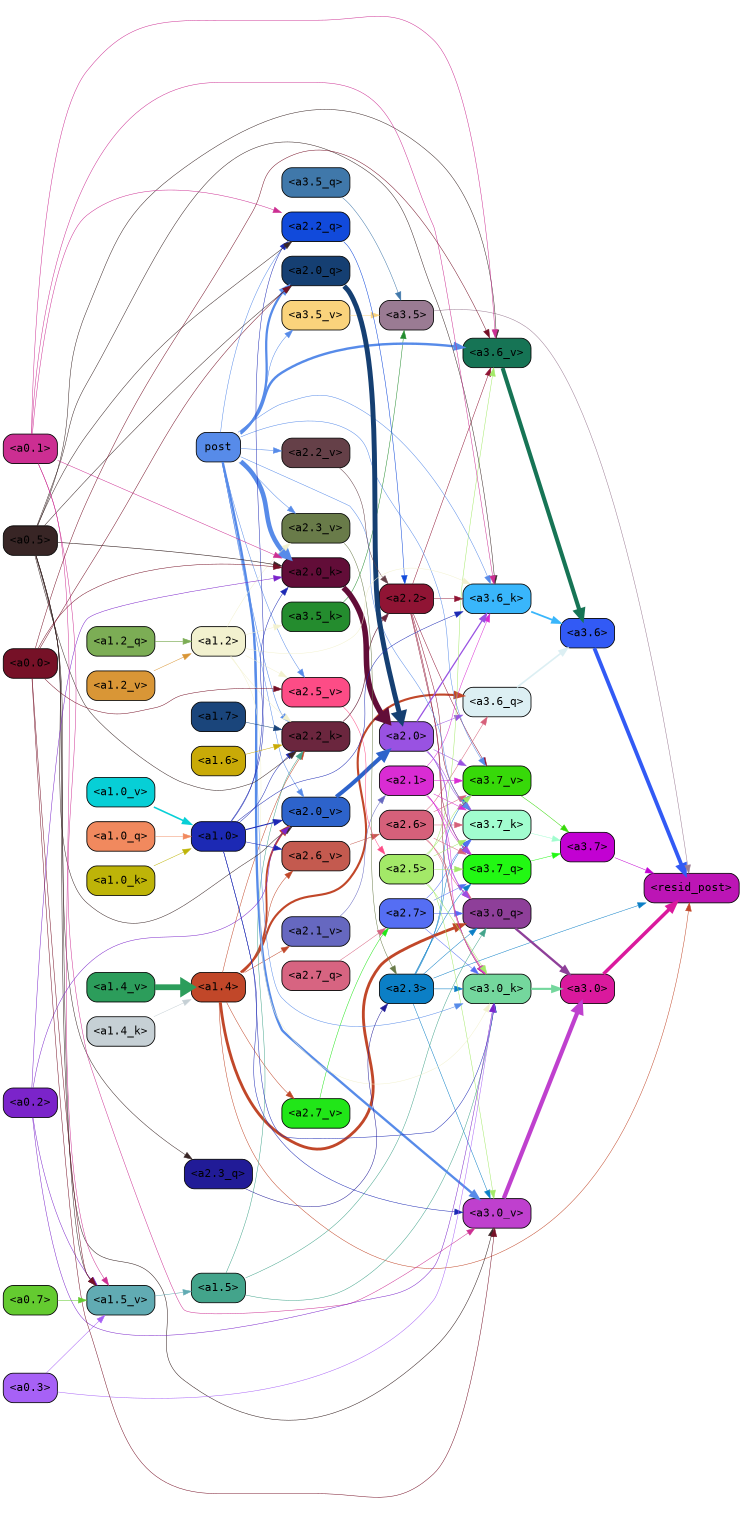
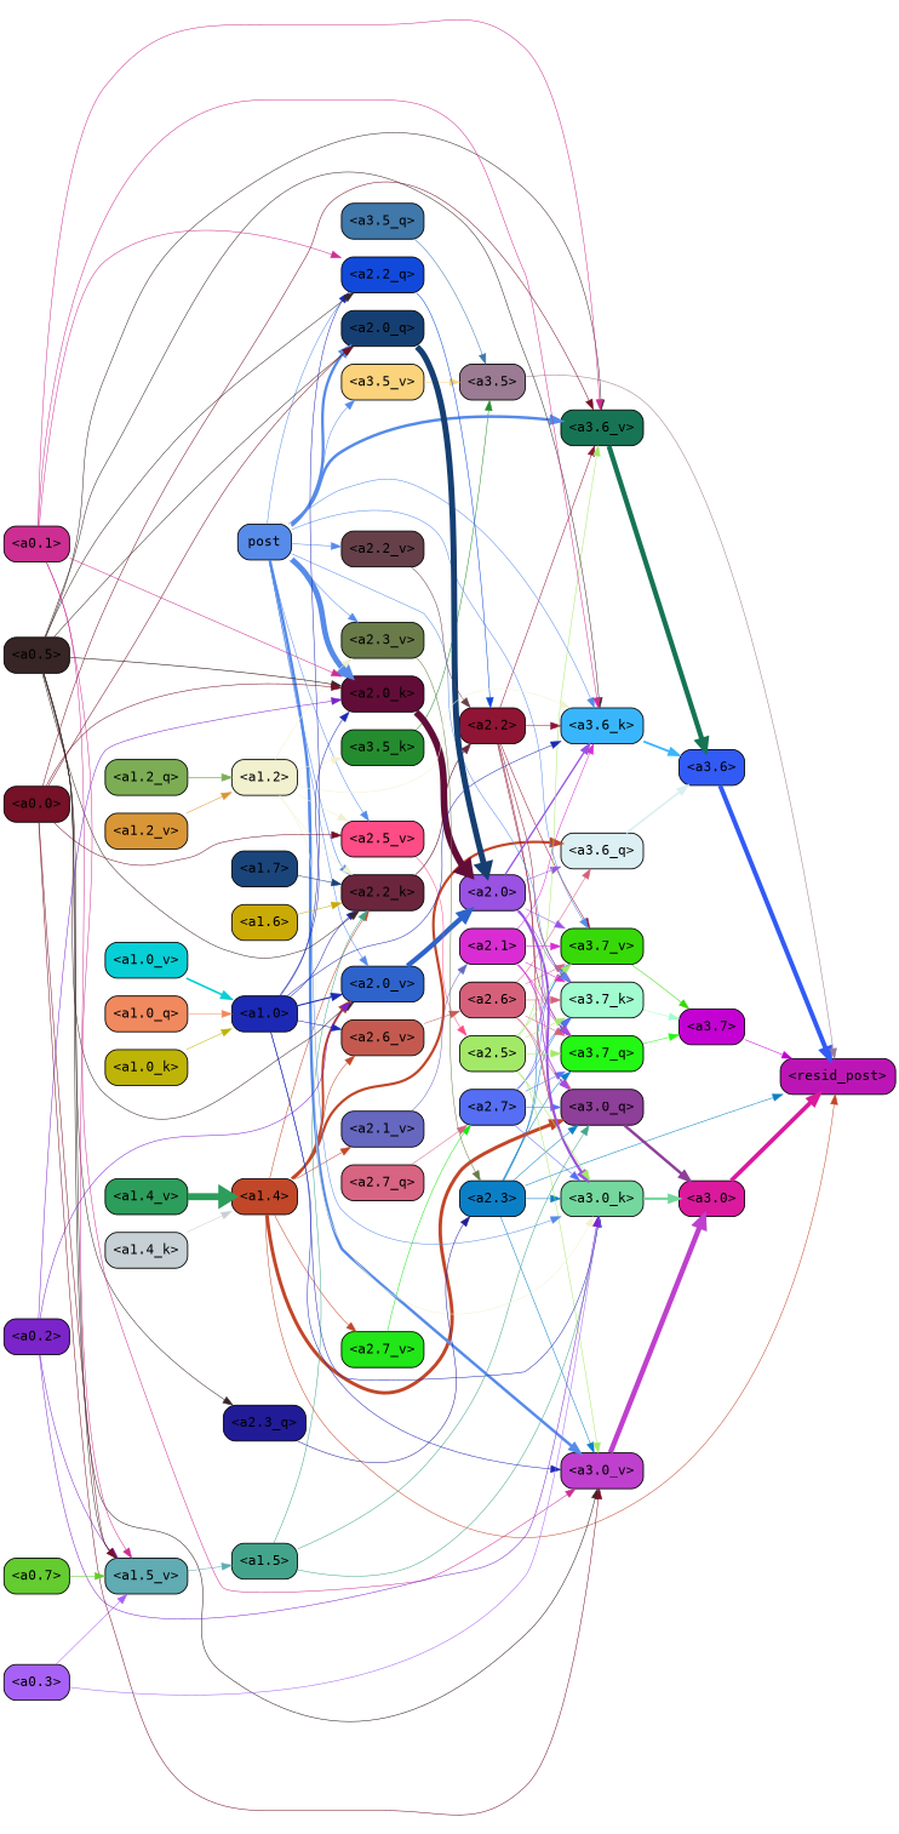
  strict digraph {
    fontname="DejaVu Sans Mono"
    rankdir=LR
    splines=true
    node [color=black fontname="DejaVu Sans Mono" shape=box style="filled, rounded"]
    edge [color="#578be9" fontname="DejaVu Sans Mono" penwidth=0.6]
    "<a3.7>" [fillcolor="#c201d2"]
    "<resid_post>" [fillcolor="#bc15b5"]
    "<a3.6>" [fillcolor="#325af5"]
    "<a3.5>" [fillcolor="#9a7b93"]
    "<a3.0>" [fillcolor="#da199d"]
    "<a2.3>" [fillcolor="#0b7fc6"]
    "<a3.7_q>" [fillcolor="#22f813"]
    "<a3.0_q>" [fillcolor="#8e3f99"]
    "<a3.7_k>" [fillcolor="#a1fdcf"]
    "<a3.0_k>" [fillcolor="#74d79d"]
    "<a3.7_v>" [fillcolor="#37d909"]
    "<a3.0_v>" [fillcolor="#bf40ce"]
    "<a1.4>" [fillcolor="#c14729"]
    "<a3.6_q>" [fillcolor="#dceff3"]
    "<a2.2_k>" [fillcolor="#6b263e"]
    "<a2.7_v>" [fillcolor="#21e618"]
    "<a2.6_v>" [fillcolor="#c45a4f"]
    "<a2.1_v>" [fillcolor="#6668c0"]
    "<a2.0_v>" [fillcolor="#2d63cb"]
    "<a2.2>" [fillcolor="#901434"]
    "<a2.7>" [fillcolor="#556ef3"]
    "<a2.6>" [fillcolor="#d6607a"]
    "<a2.1>" [fillcolor="#d92cd3"]
    "<a2.0>" [fillcolor="#9952e2"]
    "<a3.6_k>" [fillcolor="#39b6fb"]
    "<a3.6_v>" [fillcolor="#167455"]
    "<a3.5_q>" [fillcolor="#4078aa"]
    "<a3.5_k>" [fillcolor="#248c2e"]
    "<a3.5_v>" [fillcolor="#fad37c"]
    "<a2.5>" [fillcolor="#a3e968"]
    "<a1.5>" [fillcolor="#43a48b"]
    n32 [fillcolor="#578be9" label=post]
    "<a2.2_q>" [fillcolor="#114adb"]
    "<a2.0_q>" [fillcolor="#153f72"]
    "<a2.0_k>" [fillcolor="#620d38"]
    "<a2.5_v>" [fillcolor="#fd4c86"]
    "<a2.3_v>" [fillcolor="#697b49"]
    "<a2.2_v>" [fillcolor="#654048"]
    "<a1.2>" [fillcolor="#f2f1cf"]
    "<a1.0>" [fillcolor="#1c29b4"]
    "<a0.5>" [fillcolor="#382525"]
    "<a2.3_q>" [fillcolor="#211b97"]
    "<a1.5_v>" [fillcolor="#61abb3"]
    "<a0.1>" [fillcolor="#cc2e92"]
    "<a0.3>" [fillcolor="#a761f6"]
    "<a0.2>" [fillcolor="#7b24ca"]
    "<a0.0>" [fillcolor="#761127"]
    "<a2.7_q>" [fillcolor="#d76481"]
    "<a1.7>" [fillcolor="#1a457b"]
    "<a1.6>" [fillcolor="#c9aa07"]
    "<a1.2_q>" [fillcolor="#7cad55"]
    "<a1.0_q>" [fillcolor="#f1895e"]
    "<a1.4_k>" [fillcolor="#c6d0d5"]
    "<a1.0_k>" [fillcolor="#beb408"]
    "<a1.4_v>" [fillcolor="#2c9d5b"]
    "<a1.2_v>" [fillcolor="#d99636"]
    "<a1.0_v>" [fillcolor="#07cfd6"]
    "<a0.7>" [fillcolor="#64cb30"]
    "<a3.7>" -> "<resid_post>" [color="#c201d2"]
    "<a3.6>" -> "<resid_post>" [color="#325af5" penwidth=4.6696330308914185]
    "<a3.5>" -> "<resid_post>" [color="#9a7b93"]
    "<a3.0>" -> "<resid_post>" [color="#da199d" penwidth=4.282557368278503]
    "<a2.3>" -> "<resid_post>" [color="#0b7fc6"]
    "<a2.3>" -> "<a3.7_q>" [color="#0b7fc6"]
    "<a2.3>" -> "<a3.0_q>" [color="#0b7fc6"]
    "<a2.3>" -> "<a3.7_k>" [color="#0b7fc6"]
    "<a2.3>" -> "<a3.0_k>" [color="#0b7fc6"]
    "<a2.3>" -> "<a3.7_v>" [color="#0b7fc6"]
    "<a2.3>" -> "<a3.0_v>" [color="#0b7fc6"]
    "<a3.7_q>" -> "<a3.7>" [color="#22f813"]
    "<a3.0_q>" -> "<a3.0>" [color="#8e3f99" penwidth=2.8638100624084473]
    "<a3.7_k>" -> "<a3.7>" [color="#a1fdcf"]
    "<a3.0_k>" -> "<a3.0>" [color="#74d79d" penwidth=2.6274144649505615]
    "<a3.7_v>" -> "<a3.7>" [color="#37d909"]
    "<a3.0_v>" -> "<a3.0>" [color="#bf40ce" penwidth=5.188832879066467]
    "<a1.4>" -> "<resid_post>" [color="#c14729"]
    "<a1.4>" -> "<a3.0_q>" [color="#c14729" penwidth=3.4971605762839317]
    "<a1.4>" -> "<a3.6_q>" [color="#c14729" penwidth=2.6073555648326874]
    "<a1.4>" -> "<a2.2_k>" [color="#c14729"]
    "<a1.4>" -> "<a2.7_v>" [color="#c14729"]
    "<a1.4>" -> "<a2.6_v>" [color="#c14729"]
    "<a1.4>" -> "<a2.1_v>" [color="#c14729"]
    "<a1.4>" -> "<a2.0_v>" [color="#c14729" penwidth=2.268670678138733]
    "<a3.6_q>" -> "<a3.6>" [color="#dceff3" penwidth=2.03758105635643]
    "<a2.2_k>" -> "<a2.2>" [color="#6b263e" penwidth=0.7764816284179688]
    "<a2.7_v>" -> "<a2.7>" [color="#21e618"]
    "<a2.6_v>" -> "<a2.6>" [color="#c45a4f"]
    "<a2.1_v>" -> "<a2.1>" [color="#6668c0"]
    "<a2.0_v>" -> "<a2.0>" [color="#2d63cb" penwidth=4.906715989112854]
    "<a2.2>" -> "<a3.7_q>" [color="#901434"]
    "<a2.2>" -> "<a3.7_k>" [color="#901434"]
    "<a2.2>" -> "<a3.0_k>" [color="#901434"]
    "<a2.2>" -> "<a3.7_v>" [color="#901434"]
    "<a2.2>" -> "<a3.6_k>" [color="#901434"]
    "<a2.2>" -> "<a3.6_v>" [color="#901434"]
    "<a2.7>" -> "<a3.7_q>" [color="#556ef3"]
    "<a2.7>" -> "<a3.0_q>" [color="#556ef3"]
    "<a2.7>" -> "<a3.7_k>" [color="#556ef3"]
    "<a2.7>" -> "<a3.0_k>" [color="#556ef3"]
+   "<a2.7>" -> "<a3.7_v>" [color="#556ef3"]
    "<a2.6>" -> "<a3.7_q>" [color="#d6607a"]
    "<a2.6>" -> "<a3.0_q>" [color="#d6607a"]
    "<a2.6>" -> "<a3.7_k>" [color="#d6607a"]
    "<a2.6>" -> "<a3.0_k>" [color="#d6607a"]
    "<a2.6>" -> "<a3.7_v>" [color="#d6607a"]
    "<a2.6>" -> "<a3.6_q>" [color="#d6607a"]
    "<a2.1>" -> "<a3.7_q>" [color="#d92cd3"]
    "<a2.1>" -> "<a3.0_q>" [color="#d92cd3"]
    "<a2.1>" -> "<a3.7_k>" [color="#d92cd3"]
    "<a2.1>" -> "<a3.0_k>" [color="#d92cd3"]
    "<a2.1>" -> "<a3.7_v>" [color="#d92cd3"]
    "<a2.1>" -> "<a3.6_k>" [color="#d92cd3"]
    "<a2.0>" -> "<a3.7_q>" [color="#9952e2"]
    "<a2.0>" -> "<a3.0_q>" [color="#9952e2"]
    "<a2.0>" -> "<a3.7_k>" [color="#9952e2"]
+   "<a2.0>" -> "<a3.0_k>" [color="#9952e2" penwidth=2.270527422428131]
    "<a2.0>" -> "<a3.7_v>" [color="#9952e2"]
    "<a2.0>" -> "<a3.6_q>" [color="#9952e2"]
    "<a2.0>" -> "<a3.6_k>" [color="#9952e2" penwidth=1.5568191409111023]
    "<a3.6_k>" -> "<a3.6>" [color="#39b6fb" penwidth=2.174198240041733]
    "<a3.6_v>" -> "<a3.6>" [color="#167455" penwidth=5.002329230308533]
    "<a3.5_q>" -> "<a3.5>" [color="#4078aa"]
    "<a3.5_k>" -> "<a3.5>" [color="#248c2e"]
    "<a3.5_v>" -> "<a3.5>" [color="#fad37c"]
    "<a2.5>" -> "<a3.7_q>" [color="#a3e968"]
    "<a2.5>" -> "<a3.7_k>" [color="#a3e968"]
    "<a2.5>" -> "<a3.0_k>" [color="#a3e968"]
    "<a2.5>" -> "<a3.7_v>" [color="#a3e968"]
    "<a2.5>" -> "<a3.0_v>" [color="#a3e968"]
    "<a2.5>" -> "<a3.6_v>" [color="#a3e968"]
    "<a1.5>" -> "<a3.0_q>" [color="#43a48b"]
    "<a1.5>" -> "<a3.0_k>" [color="#43a48b"]
    "<a1.5>" -> "<a2.2_k>" [color="#43a48b"]
    n32 -> "<a3.7_k>"
    n32 -> "<a3.0_k>"
    n32 -> "<a3.7_v>"
    n32 -> "<a3.0_v>" [penwidth=2.8686431646347046]
    n32 -> "<a2.2_k>" [penwidth=0.67606520652771]
    n32 -> "<a2.0_v>"
    n32 -> "<a3.6_k>"
    n32 -> "<a3.6_v>" [penwidth=2.9588699340820312]
    n32 -> "<a3.5_v>"
    n32 -> "<a2.2_q>"
    n32 -> "<a2.0_q>" [penwidth=2.7617180347442627]
    n32 -> "<a2.0_k>" [penwidth=5.615107178688049]
    n32 -> "<a2.5_v>"
    n32 -> "<a2.3_v>"
    n32 -> "<a2.2_v>"
    "<a2.2_q>" -> "<a2.2>" [color="#114adb" penwidth=0.6340763568878174]
    "<a2.0_q>" -> "<a2.0>" [color="#153f72" penwidth=6.0160088539123535]
    "<a2.0_k>" -> "<a2.0>" [color="#620d38" penwidth=6.773025274276733]
    "<a2.5_v>" -> "<a2.5>" [color="#fd4c86"]
    "<a2.3_v>" -> "<a2.3>" [color="#697b49"]
    "<a2.2_v>" -> "<a2.2>" [color="#654048"]
    "<a1.2>" -> "<a3.0_k>" [color="#f2f1cf"]
    "<a1.2>" -> "<a2.2_k>" [color="#f2f1cf"]
    "<a1.2>" -> "<a3.6_k>" [color="#f2f1cf"]
    "<a1.2>" -> "<a3.5_k>" [color="#f2f1cf"]
    "<a1.2>" -> "<a2.5_v>" [color="#f2f1cf"]
    "<a1.2>" -> "<a2.3_v>" [color="#f2f1cf"]
    "<a1.0>" -> "<a3.0_k>" [color="#1c29b4"]
    "<a1.0>" -> "<a3.0_v>" [color="#1c29b4"]
    "<a1.0>" -> "<a2.2_k>" [color="#1c29b4"]
    "<a1.0>" -> "<a2.6_v>" [color="#1c29b4"]
    "<a1.0>" -> "<a2.0_v>" [color="#1c29b4" penwidth=1.27996826171875]
    "<a1.0>" -> "<a3.6_k>" [color="#1c29b4"]
    "<a1.0>" -> "<a2.2_q>" [color="#1c29b4"]
    "<a1.0>" -> "<a2.0_k>" [color="#1c29b4"]
    "<a0.5>" -> "<a3.0_v>" [color="#382525" penwidth=0.6421224474906921]
    "<a0.5>" -> "<a2.2_k>" [color="#382525"]
    "<a0.5>" -> "<a2.0_v>" [color="#382525"]
    "<a0.5>" -> "<a3.6_k>" [color="#382525"]
    "<a0.5>" -> "<a3.6_v>" [color="#382525"]
    "<a0.5>" -> "<a2.2_q>" [color="#382525"]
    "<a0.5>" -> "<a2.0_q>" [color="#382525"]
    "<a0.5>" -> "<a2.0_k>" [color="#382525" penwidth=0.7151575088500977]
    "<a0.5>" -> "<a2.3_q>" [color="#382525"]
    "<a0.5>" -> "<a1.5_v>" [color="#382525"]
    "<a2.3_q>" -> "<a2.3>" [color="#211b97"]
    "<a1.5_v>" -> "<a1.5>" [color="#61abb3"]
    "<a0.1>" -> "<a3.0_v>" [color="#cc2e92"]
    "<a0.1>" -> "<a3.6_k>" [color="#cc2e92"]
    "<a0.1>" -> "<a3.6_v>" [color="#cc2e92"]
    "<a0.1>" -> "<a2.2_q>" [color="#cc2e92"]
    "<a0.1>" -> "<a2.0_k>" [color="#cc2e92"]
    "<a0.1>" -> "<a1.5_v>" [color="#cc2e92"]
    "<a0.3>" -> "<a3.0_k>" [color="#a761f6"]
    "<a0.3>" -> "<a1.5_v>" [color="#a761f6"]
    "<a0.2>" -> "<a3.0_k>" [color="#7b24ca"]
    "<a0.2>" -> "<a2.0_v>" [color="#7b24ca"]
    "<a0.2>" -> "<a2.0_k>" [color="#7b24ca"]
    "<a0.2>" -> "<a1.5_v>" [color="#7b24ca"]
    "<a0.0>" -> "<a3.0_v>" [color="#761127"]
    "<a0.0>" -> "<a3.6_v>" [color="#761127"]
    "<a0.0>" -> "<a2.0_q>" [color="#761127"]
    "<a0.0>" -> "<a2.0_k>" [color="#761127"]
    "<a0.0>" -> "<a2.5_v>" [color="#761127"]
    "<a0.0>" -> "<a1.5_v>" [color="#761127"]
    "<a2.7_q>" -> "<a2.7>" [color="#d76481"]
    "<a1.7>" -> "<a2.2_k>" [color="#1a457b"]
    "<a1.6>" -> "<a2.2_k>" [color="#c9aa07"]
    "<a1.2_q>" -> "<a1.2>" [color="#7cad55" penwidth=0.836545467376709]
    "<a1.0_q>" -> "<a1.0>" [color="#f1895e"]
    "<a1.4_k>" -> "<a1.4>" [color="#c6d0d5"]
    "<a1.0_k>" -> "<a1.0>" [color="#beb408"]
    "<a1.4_v>" -> "<a1.4>" [color="#2c9d5b" penwidth=7.093163728713989]
    "<a1.2_v>" -> "<a1.2>" [color="#d99636"]
    "<a1.0_v>" -> "<a1.0>" [color="#07cfd6" penwidth=1.9666723012924194]
    "<a0.7>" -> "<a1.5_v>" [color="#64cb30"]
  }
